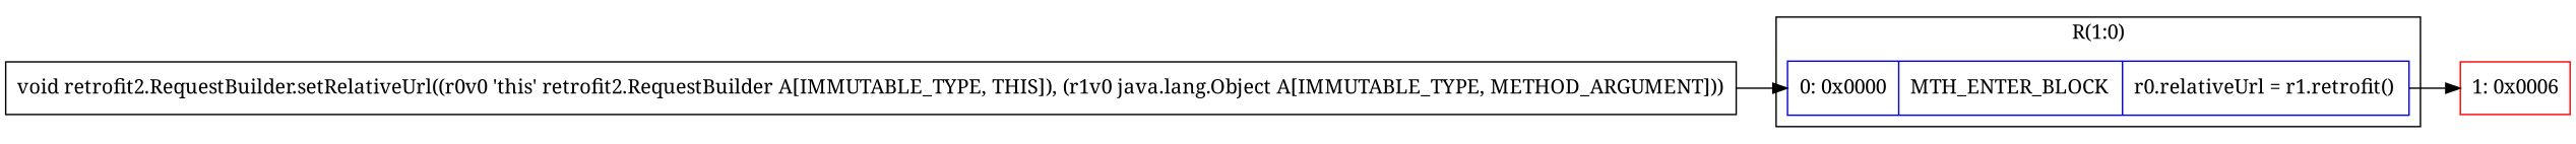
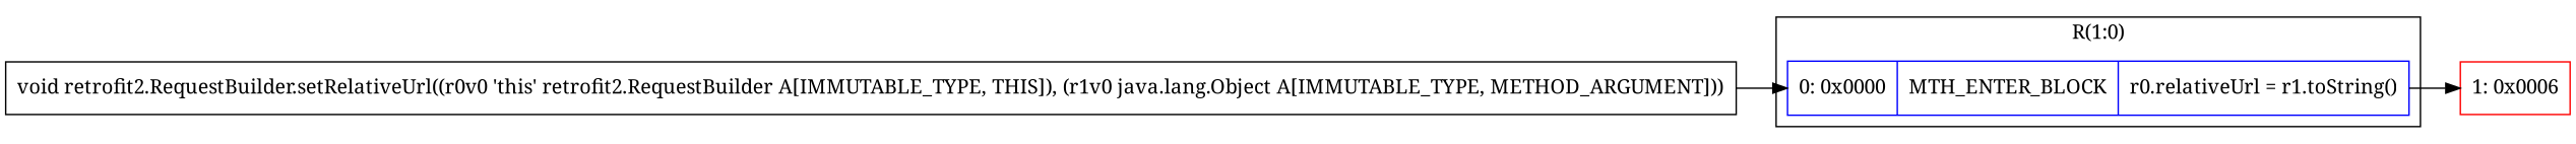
  digraph {
    rankdir=LR
    fontname="Noto Serif"
    node [shape=record fontname="Noto Serif"]
    edge [fontname="Noto Serif"]
-   n1 [color=blue label="{0\:\ 0x0000|MTH_ENTER_BLOCK\l|r0.relativeUrl = r1.retrofit()\l}"]
+   n1 [color=blue label="{0\:\ 0x0000|MTH_ENTER_BLOCK\l|r0.relativeUrl = r1.toString()\l}"]
    n2 [color=red label="{1\:\ 0x0006}"]
    n3 [label="{void retrofit2.RequestBuilder.setRelativeUrl((r0v0 'this' retrofit2.RequestBuilder A[IMMUTABLE_TYPE, THIS]), (r1v0 java.lang.Object A[IMMUTABLE_TYPE, METHOD_ARGUMENT])) }"]
    subgraph cluster_1 {
      label="R(1:0)"
      n1
    }
    n1 -> n2
    n3 -> n1
  }
